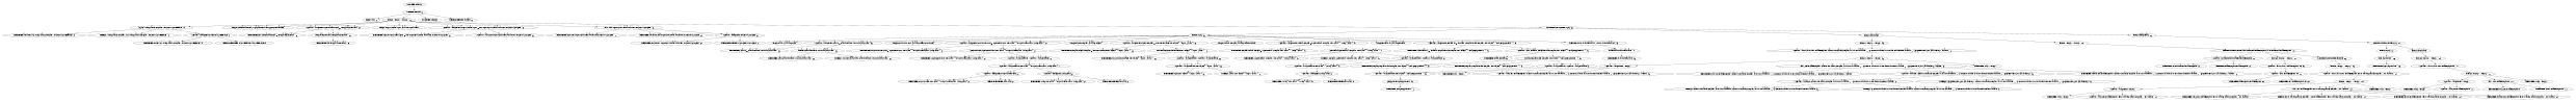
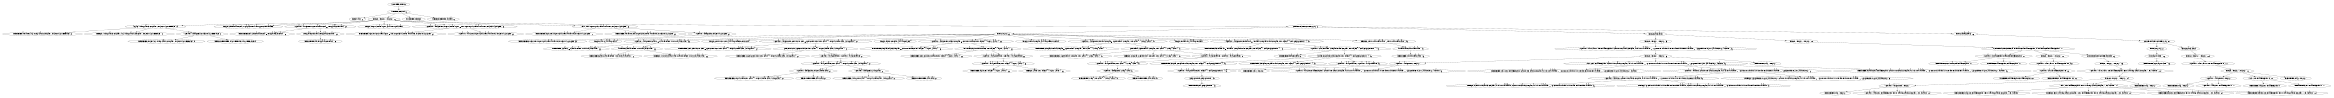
  digraph {
    n1 [label=<(METHOD,execute)<SUB>78</SUB>>]
    n2 [label=<(PARAM,this)<SUB>78</SUB>>]
    n3 [label=<(BLOCK,&lt;empty&gt;,&lt;empty&gt;)<SUB>78</SUB>>]
    n4 [label=<(MODIFIER,VIRTUAL)>]
    n5 [label=<(METHOD_RETURN,boolean)<SUB>78</SUB>>]
    n6 [label=<(log,log(&quot;Using classic compiler&quot;, Project.MSG_VERBOSE))<SUB>79</SUB>>]
    n7 [label=<(LOCAL,Commandline cmd: org.apache.tools.ant.types.Commandline)>]
    n8 [label=<(&lt;operator&gt;.assignment,Commandline cmd = setupJavacCommand())<SUB>80</SUB>>]
    n9 [label=<(LOCAL,OutputStream logstr: java.io.OutputStream)>]
    n10 [label=<(&lt;operator&gt;.assignment,OutputStream logstr = new LogOutputStream(attributes, Project.MSG_WARN))<SUB>82</SUB>>]
    n11 [label=<(&lt;init&gt;,new LogOutputStream(attributes, Project.MSG_WARN))<SUB>82</SUB>>]
    n12 [label=<(CONTROL_STRUCTURE,try,try)<SUB>83</SUB>>]
    n13 [label=<(MODIFIER,PUBLIC)>]
    n14 [label=<(IDENTIFIER,attributes,log(&quot;Using classic compiler&quot;, Project.MSG_VERBOSE))<SUB>79</SUB>>]
    n15 [label=<(LITERAL,&quot;Using classic compiler&quot;,log(&quot;Using classic compiler&quot;, Project.MSG_VERBOSE))<SUB>79</SUB>>]
    n16 [label=<(&lt;operator&gt;.fieldAccess,Project.MSG_VERBOSE)<SUB>79</SUB>>]
    n17 [label=<(IDENTIFIER,cmd,Commandline cmd = setupJavacCommand())<SUB>80</SUB>>]
    n18 [label=<(setupJavacCommand,setupJavacCommand())<SUB>80</SUB>>]
    n19 [label=<(IDENTIFIER,logstr,OutputStream logstr = new LogOutputStream(attributes, Project.MSG_WARN))<SUB>82</SUB>>]
    n20 [label=<(&lt;operator&gt;.alloc,new LogOutputStream(attributes, Project.MSG_WARN))<SUB>82</SUB>>]
    n21 [label=<(IDENTIFIER,logstr,new LogOutputStream(attributes, Project.MSG_WARN))<SUB>82</SUB>>]
    n22 [label=<(IDENTIFIER,attributes,new LogOutputStream(attributes, Project.MSG_WARN))<SUB>82</SUB>>]
    n23 [label=<(&lt;operator&gt;.fieldAccess,Project.MSG_WARN)<SUB>82</SUB>>]
    n24 [label=<(BLOCK,try,try)<SUB>83</SUB>>]
    n25 [label=<(BLOCK,catch,catch)>]
    n26 [label=<(BLOCK,finally,finally)<SUB>106</SUB>>]
    n27 [label=<(IDENTIFIER,Project,log(&quot;Using classic compiler&quot;, Project.MSG_VERBOSE))<SUB>79</SUB>>]
    n28 [label=<(FIELD_IDENTIFIER,MSG_VERBOSE,MSG_VERBOSE)<SUB>79</SUB>>]
    n29 [label=<(IDENTIFIER,this,setupJavacCommand())<SUB>80</SUB>>]
    n30 [label=<(IDENTIFIER,Project,new LogOutputStream(attributes, Project.MSG_WARN))<SUB>82</SUB>>]
-   n31 [label=<(FIELD_IDENTIFIER,MSG_WARN,MSG_WARN)<SUB>82</SUB>>]
    n32 [label=<(LOCAL,Class c: java.lang.Class)>]
    n33 [label=<(&lt;operator&gt;.assignment,Class c = Class.forName(&quot;sun.tools.javac.Main&quot;))<SUB>86</SUB>>]
    n34 [label=<(LOCAL,Constructor cons: java.lang.reflect.Constructor)>]
    n35 [label=<(&lt;operator&gt;.assignment,Constructor cons = c.getConstructor(new Class[] { OutputStream.class, String.class }))<SUB>87</SUB>>]
    n36 [label=<(LOCAL,Object compiler: java.lang.Object)>]
    n37 [label=<(&lt;operator&gt;.assignment,Object compiler = cons.newInstance(new Object[] { logstr, &quot;javac&quot; }))<SUB>88</SUB>>]
    n38 [label=<(LOCAL,Method compile: java.lang.reflect.Method)>]
    n39 [label=<(&lt;operator&gt;.assignment,Method compile = c.getMethod(&quot;compile&quot;, new Class[] { String[].class }))<SUB>91</SUB>>]
    n40 [label=<(LOCAL,Boolean ok: java.lang.Boolean)>]
    n41 [label=<(&lt;operator&gt;.assignment,Boolean ok = (Boolean) compile.invoke(compiler, new Object[] { cmd.getArguments() }))<SUB>92</SUB>>]
    n42 [label=<(RETURN,return ok.booleanValue();,return ok.booleanValue();)<SUB>93</SUB>>]
    n43 [label=<(BLOCK,&lt;empty&gt;,&lt;empty&gt;)<SUB>95</SUB>>]
    n44 [label=<(BLOCK,&lt;empty&gt;,&lt;empty&gt;)<SUB>100</SUB>>]
    n45 [label=<(CONTROL_STRUCTURE,try,try)<SUB>107</SUB>>]
    n46 [label=<(IDENTIFIER,c,Class c = Class.forName(&quot;sun.tools.javac.Main&quot;))<SUB>86</SUB>>]
    n47 [label=<(forName,Class.forName(&quot;sun.tools.javac.Main&quot;))<SUB>86</SUB>>]
    n48 [label=<(IDENTIFIER,cons,Constructor cons = c.getConstructor(new Class[] { OutputStream.class, String.class }))<SUB>87</SUB>>]
    n49 [label=<(getConstructor,c.getConstructor(new Class[] { OutputStream.class, String.class }))<SUB>87</SUB>>]
    n50 [label=<(IDENTIFIER,compiler,Object compiler = cons.newInstance(new Object[] { logstr, &quot;javac&quot; }))<SUB>88</SUB>>]
    n51 [label=<(newInstance,cons.newInstance(new Object[] { logstr, &quot;javac&quot; }))<SUB>88</SUB>>]
    n52 [label=<(IDENTIFIER,compile,Method compile = c.getMethod(&quot;compile&quot;, new Class[] { String[].class }))<SUB>91</SUB>>]
    n53 [label=<(getMethod,c.getMethod(&quot;compile&quot;, new Class[] { String[].class }))<SUB>91</SUB>>]
    n54 [label=<(IDENTIFIER,ok,Boolean ok = (Boolean) compile.invoke(compiler, new Object[] { cmd.getArguments() }))<SUB>92</SUB>>]
    n55 [label=<(&lt;operator&gt;.cast,(Boolean) compile.invoke(compiler, new Object[] { cmd.getArguments() }))<SUB>92</SUB>>]
    n56 [label=<(booleanValue,ok.booleanValue())<SUB>90</SUB>>]
    n57 [label=<(IDENTIFIER,Class,Class.forName(&quot;sun.tools.javac.Main&quot;))<SUB>86</SUB>>]
    n58 [label=<(LITERAL,&quot;sun.tools.javac.Main&quot;,Class.forName(&quot;sun.tools.javac.Main&quot;))<SUB>86</SUB>>]
    n59 [label=<(IDENTIFIER,c,c.getConstructor(new Class[] { OutputStream.class, String.class }))<SUB>87</SUB>>]
    n60 [label=<(&lt;operator&gt;.arrayInitializer,&lt;operator&gt;.arrayInitializer)<SUB>87</SUB>>]
    n61 [label=<(&lt;operator&gt;.arrayInitializer,new Class[] { OutputStream.class, String.class })<SUB>87</SUB>>]
    n62 [label=<(&lt;operator&gt;.fieldAccess,OutputStream.class)<SUB>87</SUB>>]
    n63 [label=<(&lt;operator&gt;.fieldAccess,String.class)<SUB>87</SUB>>]
    n64 [label=<(IDENTIFIER,OutputStream,new Class[] { OutputStream.class, String.class })<SUB>87</SUB>>]
    n65 [label=<(FIELD_IDENTIFIER,class,class)<SUB>87</SUB>>]
    n66 [label=<(IDENTIFIER,String,new Class[] { OutputStream.class, String.class })<SUB>87</SUB>>]
    n67 [label=<(FIELD_IDENTIFIER,class,class)<SUB>87</SUB>>]
    n68 [label=<(IDENTIFIER,cons,cons.newInstance(new Object[] { logstr, &quot;javac&quot; }))<SUB>88</SUB>>]
    n69 [label=<(&lt;operator&gt;.arrayInitializer,&lt;operator&gt;.arrayInitializer)<SUB>88</SUB>>]
    n70 [label=<(&lt;operator&gt;.arrayInitializer,new Object[] { logstr, &quot;javac&quot; })<SUB>88</SUB>>]
    n71 [label=<(IDENTIFIER,logstr,new Object[] { logstr, &quot;javac&quot; })<SUB>88</SUB>>]
    n72 [label=<(LITERAL,&quot;javac&quot;,new Object[] { logstr, &quot;javac&quot; })<SUB>88</SUB>>]
    n73 [label=<(IDENTIFIER,c,c.getMethod(&quot;compile&quot;, new Class[] { String[].class }))<SUB>91</SUB>>]
    n74 [label=<(LITERAL,&quot;compile&quot;,c.getMethod(&quot;compile&quot;, new Class[] { String[].class }))<SUB>91</SUB>>]
    n75 [label=<(&lt;operator&gt;.arrayInitializer,&lt;operator&gt;.arrayInitializer)<SUB>91</SUB>>]
    n76 [label=<(&lt;operator&gt;.arrayInitializer,new Class[] { String[].class })<SUB>91</SUB>>]
    n77 [label=<(&lt;operator&gt;.fieldAccess,String[].class)<SUB>91</SUB>>]
    n78 [label=<(IDENTIFIER,String[],new Class[] { String[].class })<SUB>91</SUB>>]
    n79 [label=<(FIELD_IDENTIFIER,class,class)<SUB>91</SUB>>]
    n80 [label=<(TYPE_REF,Boolean,Boolean)<SUB>92</SUB>>]
    n81 [label=<(invoke,compile.invoke(compiler, new Object[] { cmd.getArguments() }))<SUB>92</SUB>>]
    n82 [label=<(IDENTIFIER,compile,compile.invoke(compiler, new Object[] { cmd.getArguments() }))<SUB>92</SUB>>]
    n83 [label=<(IDENTIFIER,compiler,compile.invoke(compiler, new Object[] { cmd.getArguments() }))<SUB>92</SUB>>]
    n84 [label=<(&lt;operator&gt;.arrayInitializer,&lt;operator&gt;.arrayInitializer)<SUB>92</SUB>>]
    n85 [label=<(&lt;operator&gt;.arrayInitializer,new Object[] { cmd.getArguments() })<SUB>92</SUB>>]
    n86 [label=<(getArguments,getArguments())<SUB>92</SUB>>]
    n87 [label=<(IDENTIFIER,cmd,getArguments())<SUB>92</SUB>>]
    n88 [label=<(IDENTIFIER,ok,ok.booleanValue())<SUB>93</SUB>>]
    n89 [label=<(&lt;operator&gt;.throw,throw new BuildException(&quot;Cannot use classic compiler, as it is not available&quot; + &quot; A common solution is to set the environment variable&quot; + &quot; JAVA_HOME to your jdk directory.&quot;, location);)<SUB>96</SUB>>]
    n90 [label=<(CONTROL_STRUCTURE,if (ex instanceof BuildException),if (ex instanceof BuildException))<SUB>101</SUB>>]
    n91 [label=<(BLOCK,&lt;empty&gt;,&lt;empty&gt;)<SUB>96</SUB>>]
    n92 [label=<(&lt;operator&gt;.assignment,&lt;empty&gt;)>]
    n93 [label=<(&lt;init&gt;,new BuildException(&quot;Cannot use classic compiler, as it is not available&quot; + &quot; A common solution is to set the environment variable&quot; + &quot; JAVA_HOME to your jdk directory.&quot;, location))<SUB>96</SUB>>]
    n94 [label=<(IDENTIFIER,$obj1,&lt;empty&gt;)>]
    n95 [label=<(IDENTIFIER,$obj1,&lt;empty&gt;)>]
    n96 [label=<(&lt;operator&gt;.alloc,new BuildException(&quot;Cannot use classic compiler, as it is not available&quot; + &quot; A common solution is to set the environment variable&quot; + &quot; JAVA_HOME to your jdk directory.&quot;, location))<SUB>96</SUB>>]
    n97 [label=<(IDENTIFIER,$obj1,new BuildException(&quot;Cannot use classic compiler, as it is not available&quot; + &quot; A common solution is to set the environment variable&quot; + &quot; JAVA_HOME to your jdk directory.&quot;, location))>]
    n98 [label=<(&lt;operator&gt;.addition,&quot;Cannot use classic compiler, as it is not available&quot; + &quot; A common solution is to set the environment variable&quot; + &quot; JAVA_HOME to your jdk directory.&quot;)<SUB>96</SUB>>]
    n99 [label=<(IDENTIFIER,location,new BuildException(&quot;Cannot use classic compiler, as it is not available&quot; + &quot; A common solution is to set the environment variable&quot; + &quot; JAVA_HOME to your jdk directory.&quot;, location))<SUB>98</SUB>>]
    n100 [label=<(&lt;operator&gt;.addition,&quot;Cannot use classic compiler, as it is not available&quot; + &quot; A common solution is to set the environment variable&quot;)<SUB>96</SUB>>]
    n101 [label=<(LITERAL,&quot; JAVA_HOME to your jdk directory.&quot;,&quot;Cannot use classic compiler, as it is not available&quot; + &quot; A common solution is to set the environment variable&quot; + &quot; JAVA_HOME to your jdk directory.&quot;)<SUB>98</SUB>>]
    n102 [label=<(LITERAL,&quot;Cannot use classic compiler, as it is not available&quot;,&quot;Cannot use classic compiler, as it is not available&quot; + &quot; A common solution is to set the environment variable&quot;)<SUB>96</SUB>>]
    n103 [label=<(LITERAL,&quot; A common solution is to set the environment variable&quot;,&quot;Cannot use classic compiler, as it is not available&quot; + &quot; A common solution is to set the environment variable&quot;)<SUB>97</SUB>>]
    n104 [label=<(&lt;operator&gt;.instanceOf,ex instanceof BuildException)<SUB>101</SUB>>]
    n105 [label=<(BLOCK,&lt;empty&gt;,&lt;empty&gt;)<SUB>101</SUB>>]
    n106 [label=<(CONTROL_STRUCTURE,else,else)<SUB>103</SUB>>]
    n107 [label=<(IDENTIFIER,ex,ex instanceof BuildException)<SUB>101</SUB>>]
    n108 [label=<(TYPE_REF,BuildException,BuildException)<SUB>101</SUB>>]
    n109 [label=<(&lt;operator&gt;.throw,throw (BuildException) ex;)<SUB>902</SUB>>]
    n110 [label=<(BLOCK,&lt;empty&gt;,&lt;empty&gt;)<SUB>103</SUB>>]
    n111 [label=<(&lt;operator&gt;.cast,(BuildException) ex)<SUB>102</SUB>>]
    n112 [label=<(TYPE_REF,BuildException,BuildException)<SUB>102</SUB>>]
    n113 [label=<(IDENTIFIER,ex,(BuildException) ex)<SUB>102</SUB>>]
    n114 [label=<(&lt;operator&gt;.throw,throw new BuildException(&quot;Error starting classic compiler: &quot;, ex, location);)<SUB>104</SUB>>]
    n115 [label=<(BLOCK,&lt;empty&gt;,&lt;empty&gt;)<SUB>104</SUB>>]
    n116 [label=<(&lt;operator&gt;.assignment,&lt;empty&gt;)>]
    n117 [label=<(&lt;init&gt;,new BuildException(&quot;Error starting classic compiler: &quot;, ex, location))<SUB>104</SUB>>]
    n118 [label=<(IDENTIFIER,$obj2,&lt;empty&gt;)>]
    n119 [label=<(IDENTIFIER,$obj2,&lt;empty&gt;)>]
    n120 [label=<(&lt;operator&gt;.alloc,new BuildException(&quot;Error starting classic compiler: &quot;, ex, location))<SUB>104</SUB>>]
    n121 [label=<(IDENTIFIER,$obj2,new BuildException(&quot;Error starting classic compiler: &quot;, ex, location))>]
    n122 [label=<(LITERAL,&quot;Error starting classic compiler: &quot;,new BuildException(&quot;Error starting classic compiler: &quot;, ex, location))<SUB>104</SUB>>]
    n123 [label=<(IDENTIFIER,ex,new BuildException(&quot;Error starting classic compiler: &quot;, ex, location))<SUB>104</SUB>>]
    n124 [label=<(IDENTIFIER,location,new BuildException(&quot;Error starting classic compiler: &quot;, ex, location))<SUB>104</SUB>>]
    n125 [label=<(BLOCK,try,try)<SUB>107</SUB>>]
    n126 [label=<(BLOCK,catch,catch)>]
    n127 [label=<(close,logstr.close())<SUB>108</SUB>>]
    n128 [label=<(BLOCK,&lt;empty&gt;,&lt;empty&gt;)<SUB>109</SUB>>]
    n129 [label=<(IDENTIFIER,logstr,logstr.close())<SUB>108</SUB>>]
    n130 [label=<(&lt;operator&gt;.throw,throw new BuildException(e);)<SUB>111</SUB>>]
    n131 [label=<(BLOCK,&lt;empty&gt;,&lt;empty&gt;)<SUB>111</SUB>>]
    n132 [label=<(&lt;operator&gt;.assignment,&lt;empty&gt;)>]
    n133 [label=<(&lt;init&gt;,new BuildException(e))<SUB>111</SUB>>]
    n134 [label=<(IDENTIFIER,$obj3,&lt;empty&gt;)>]
    n135 [label=<(IDENTIFIER,$obj3,&lt;empty&gt;)>]
    n136 [label=<(&lt;operator&gt;.alloc,new BuildException(e))<SUB>111</SUB>>]
    n137 [label=<(IDENTIFIER,$obj3,new BuildException(e))>]
    n138 [label=<(IDENTIFIER,e,new BuildException(e))<SUB>111</SUB>>]
    n1 -> n2
    n1 -> n3
    n1 -> n4
    n1 -> n5
    n3 -> n6
    n3 -> n7
    n3 -> n8
    n3 -> n9
    n3 -> n10
    n3 -> n11
    n3 -> n12
    n6 -> n14
    n6 -> n15
    n6 -> n16
    n8 -> n17
    n8 -> n18
    n10 -> n19
    n10 -> n20
    n11 -> n21
    n11 -> n22
    n11 -> n23
    n12 -> n24
    n12 -> n25
    n12 -> n26
    n13 -> n1
    n16 -> n27
    n16 -> n28
    n18 -> n29
    n23 -> n30
-   n23 -> n31
    n24 -> n32
    n24 -> n33
    n24 -> n34
    n24 -> n35
    n24 -> n36
    n24 -> n37
    n24 -> n38
    n24 -> n39
    n24 -> n40
    n24 -> n41
    n24 -> n42
    n25 -> n43
    n25 -> n44
    n26 -> n45
    n33 -> n46
    n33 -> n47
    n35 -> n48
    n35 -> n49
    n37 -> n50
    n37 -> n51
    n39 -> n52
    n39 -> n53
    n41 -> n54
    n41 -> n55
    n42 -> n56
    n43 -> n89
    n44 -> n90
    n45 -> n125
    n45 -> n126
    n47 -> n57
    n47 -> n58
    n49 -> n59
    n49 -> n60
    n51 -> n68
    n51 -> n69
    n53 -> n73
    n53 -> n74
    n53 -> n75
    n55 -> n80
    n55 -> n81
    n56 -> n88
    n60 -> n61
    n61 -> n62
    n61 -> n63
    n62 -> n64
    n62 -> n65
    n63 -> n66
    n63 -> n67
    n69 -> n70
    n70 -> n71
    n70 -> n72
    n75 -> n76
    n76 -> n77
    n77 -> n78
    n77 -> n79
    n81 -> n82
    n81 -> n83
    n81 -> n84
    n84 -> n85
    n85 -> n86
    n86 -> n87
    n89 -> n91
    n90 -> n104
    n90 -> n105
    n90 -> n106
    n91 -> n92
    n91 -> n93
    n91 -> n94
    n92 -> n95
    n92 -> n96
    n93 -> n97
    n93 -> n98
    n93 -> n99
    n98 -> n100
    n98 -> n101
    n100 -> n102
    n100 -> n103
    n104 -> n107
    n104 -> n108
    n105 -> n109
    n106 -> n110
    n109 -> n111
    n110 -> n114
    n111 -> n112
    n111 -> n113
    n114 -> n115
    n115 -> n116
    n115 -> n117
    n115 -> n118
    n116 -> n119
    n116 -> n120
    n117 -> n121
    n117 -> n122
    n117 -> n123
    n117 -> n124
    n125 -> n127
    n126 -> n128
    n127 -> n129
    n128 -> n130
    n130 -> n131
    n131 -> n132
    n131 -> n133
    n131 -> n134
    n132 -> n135
    n132 -> n136
    n133 -> n137
    n133 -> n138
  }
